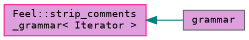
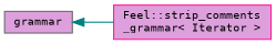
  digraph {
    rankdir=LR
    fontname="DejaVu Sans Mono"
    node [fillcolor=plum fontname="DejaVu Sans Mono" fontsize=10 shape=record style=filled]
    n1 [color=gray40 height=0.2 label=grammar width=0.4]
    n2 [color=deeppink height=0.2 label="Feel::strip_comments\l_grammar\< Iterator \>" width=0.4]
-   n2 -> n1 [color=teal dir=back fontname="DejaVu Sans Mono" fontsize=10 labelfontname=Helvetica labelfontsize=10 style=solid]
+   n1 -> n2 [color=teal dir=back fontname="DejaVu Sans Mono" fontsize=10 labelfontname=Helvetica labelfontsize=10 style=solid]
  }
